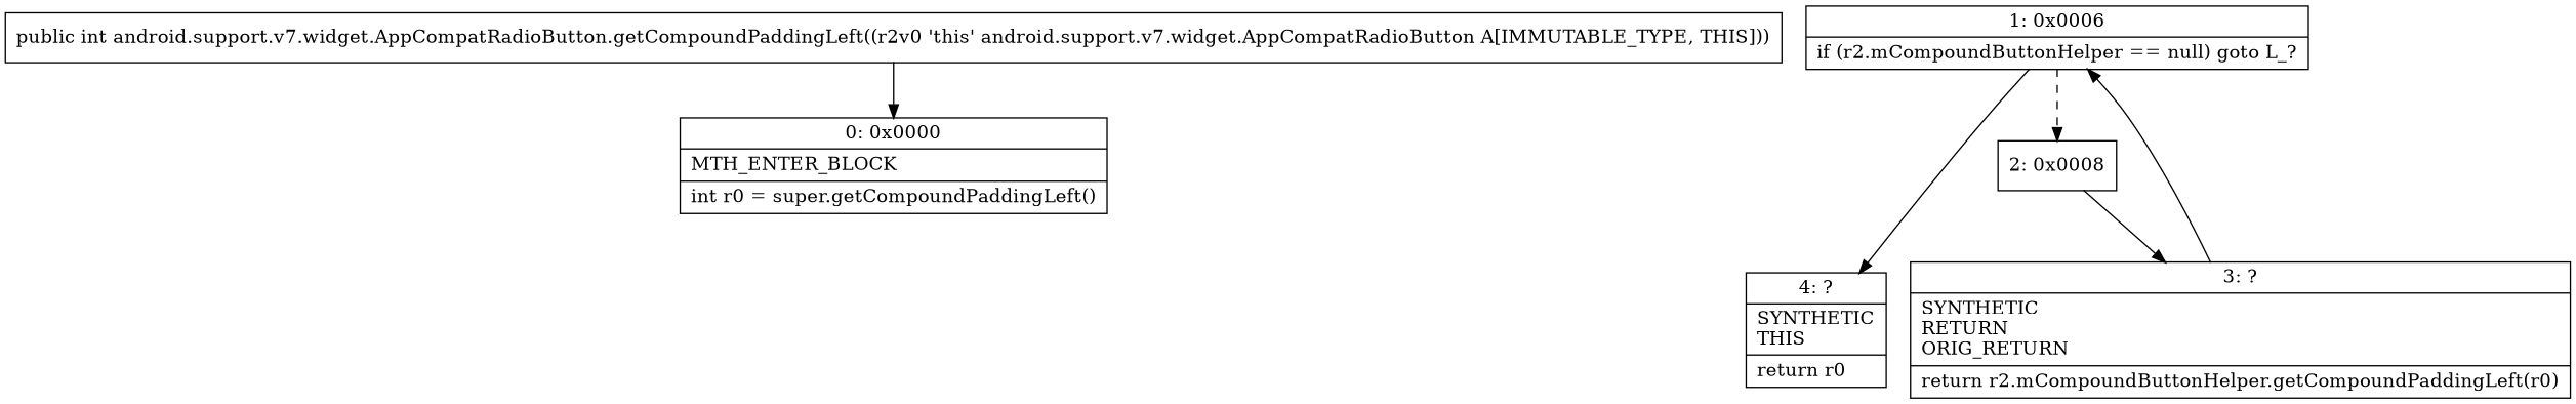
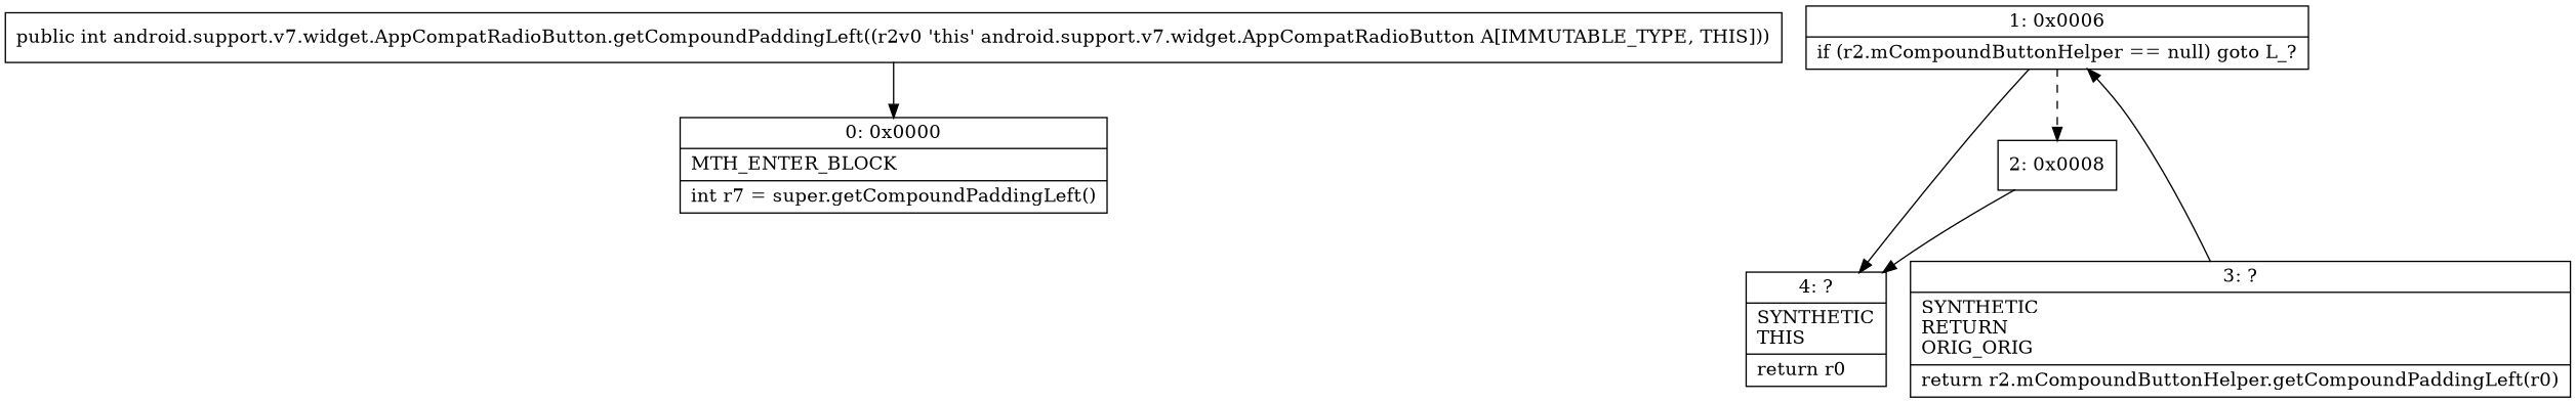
  digraph {
    node [shape=record]
-   n1 [label="{0\:\ 0x0000|MTH_ENTER_BLOCK\l|int r0 = super.getCompoundPaddingLeft()\l}"]
+   n1 [label="{0\:\ 0x0000|MTH_ENTER_BLOCK\l|int r7 = super.getCompoundPaddingLeft()\l}"]
    n2 [label="{1\:\ 0x0006|if (r2.mCompoundButtonHelper == null) goto L_?\l}"]
    n3 [label="{2\:\ 0x0008}"]
    n4 [label="{4\:\ ?|SYNTHETIC\lTHIS\l|return r0\l}"]
-   n5 [label="{3\:\ ?|SYNTHETIC\lRETURN\lORIG_RETURN\l|return r2.mCompoundButtonHelper.getCompoundPaddingLeft(r0)\l}"]
+   n5 [label="{3\:\ ?|SYNTHETIC\lRETURN\lORIG_ORIG\l|return r2.mCompoundButtonHelper.getCompoundPaddingLeft(r0)\l}"]
    n6 [label="{public int android.support.v7.widget.AppCompatRadioButton.getCompoundPaddingLeft((r2v0 'this' android.support.v7.widget.AppCompatRadioButton A[IMMUTABLE_TYPE, THIS])) }"]
    n2 -> n3 [style=dashed]
    n2 -> n4
-   n3 -> n5
+   n3 -> n4
    n5 -> n2
    n6 -> n1
  }
